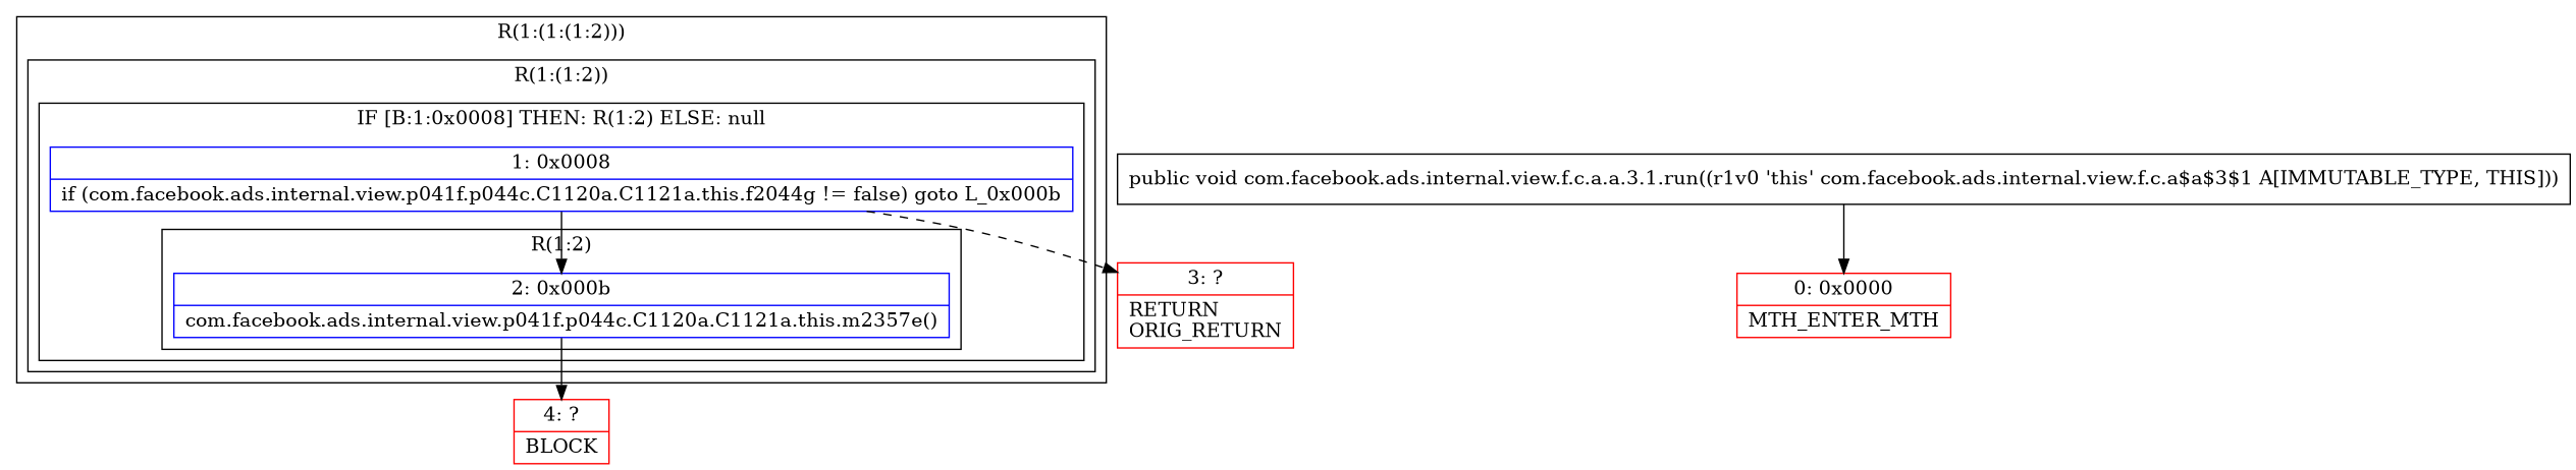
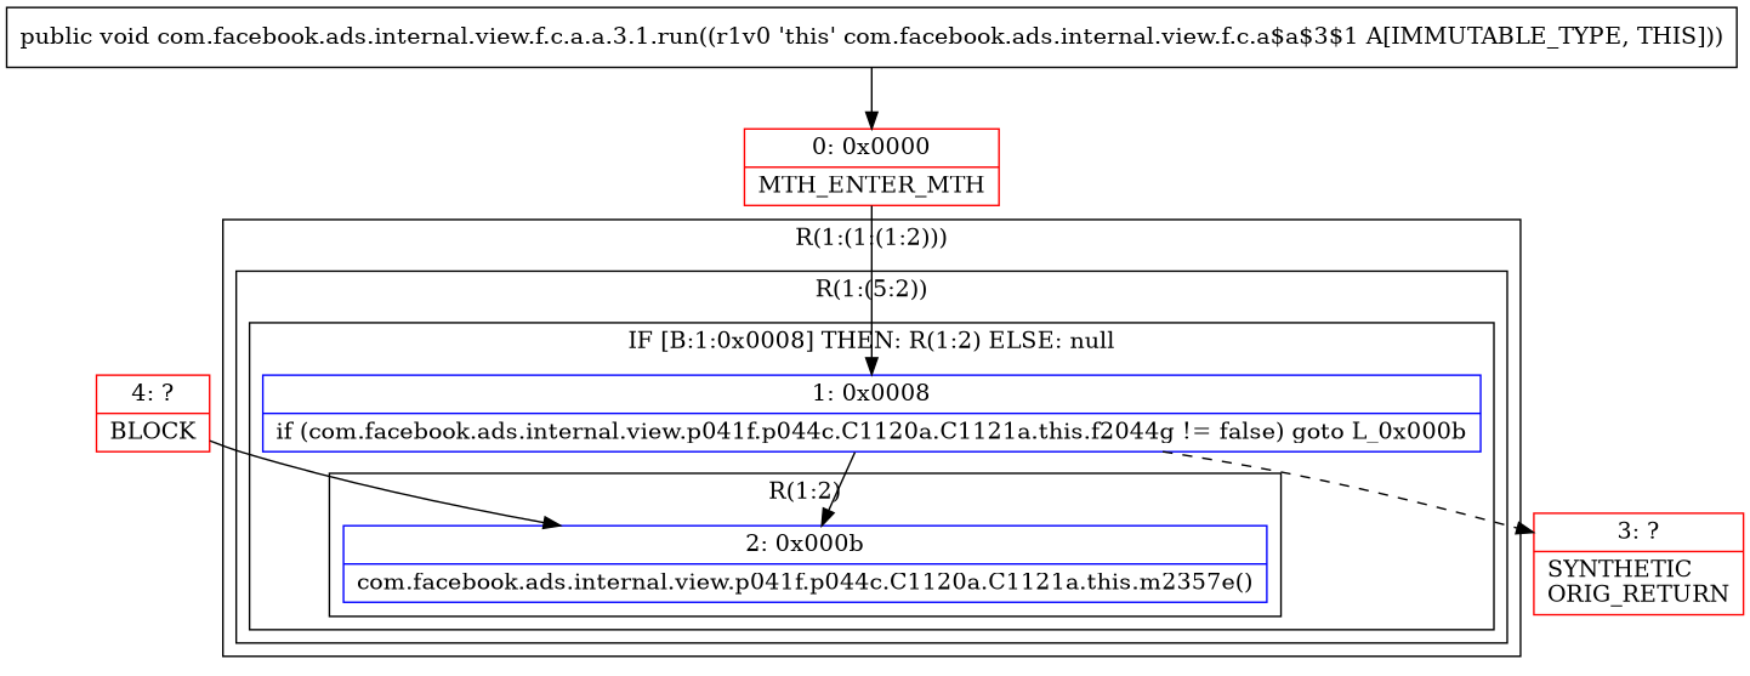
  digraph {
    node [color=red shape=record]
    n1 [color=blue label="{2\:\ 0x000b|com.facebook.ads.internal.view.p041f.p044c.C1120a.C1121a.this.m2357e()\l}"]
    n2 [color=blue label="{1\:\ 0x0008|if (com.facebook.ads.internal.view.p041f.p044c.C1120a.C1121a.this.f2044g != false) goto L_0x000b\l}"]
    n3 [label="{4\:\ ?|BLOCK\l}"]
-   n4 [label="{3\:\ ?|RETURN\lORIG_RETURN\l}"]
+   n4 [label="{3\:\ ?|SYNTHETIC\lORIG_RETURN\l}"]
    n5 [label="{0\:\ 0x0000|MTH_ENTER_MTH\l}"]
    n6 [label="{public void com.facebook.ads.internal.view.f.c.a.a.3.1.run((r1v0 'this' com.facebook.ads.internal.view.f.c.a$a$3$1 A[IMMUTABLE_TYPE, THIS])) }" color=""]
    subgraph cluster_1 {
      label="R(1:(1:(1:2)))"
      subgraph cluster_2 {
-       label="R(1:(1:2))"
+       label="R(1:(5:2))"
        subgraph cluster_3 {
          label="IF [B:1:0x0008] THEN: R(1:2) ELSE: null"
          n2
          subgraph cluster_4 {
            label="R(1:2)"
            n1
          }
        }
      }
    }
-   n1 -> n3
+   n3 -> n1
    n2 -> n1
    n2 -> n4 [style=dashed]
+   n5 -> n2
    n6 -> n5
  }
